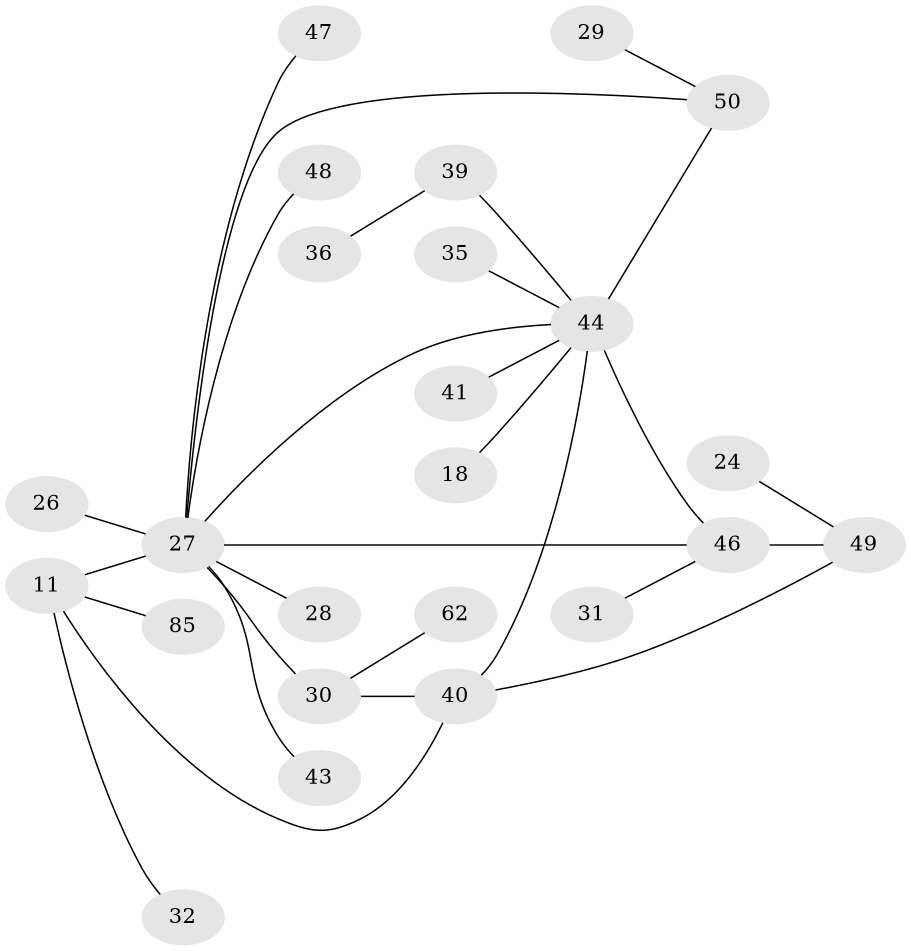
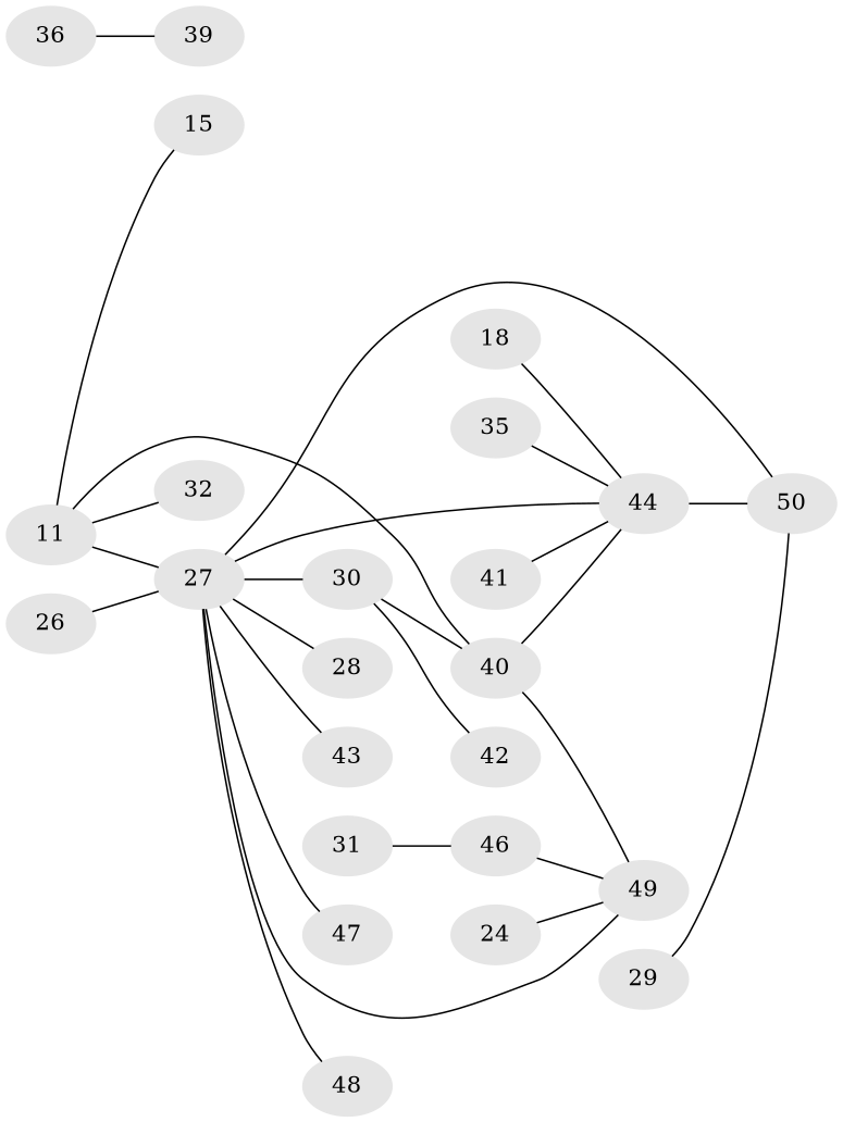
  graph {
    rankdir=LR
    node [color=gray90 style=filled]
    11 [super="+9"]
-   15 [label=85]
+   15
    27 [super="+5+6+16+10"]
    32
    40 [super="+34"]
    44 [super="+37+22"]
    49 [super="+20+45"]
    28 [super="+23"]
    30 [super="+17"]
    43
    47
    48
    50 [super="+19+38"]
    46 [super="+21"]
    18
    24
    26
-   42 [label=62]
+   42
    29
    31
    35
    36 [super="+25"]
    39 [super="+13+14"]
    41 [super="+4"]
    11 -- 15
    11 -- 27 [weight=4]
    11 -- 32
    11 -- 40
    27 -- 44 [weight=3]
-   27 -- 46 [weight=4]
+   27 -- 49 [weight=4]
    27 -- 28
    27 -- 30 [weight=3]
    27 -- 43
    27 -- 47
    27 -- 48
    27 -- 50 [weight=2]
    40 -- 44
    40 -- 49
    44 -- 50 [weight=2]
-   44 -- 46 [weight=2]
    30 -- 40 [weight=2]
    30 -- 42
    46 -- 49 [weight=3]
    18 -- 44
    24 -- 49
    26 -- 27
    29 -- 50
    31 -- 46
    35 -- 44
    36 -- 39
-   39 -- 44
    41 -- 44
  }
